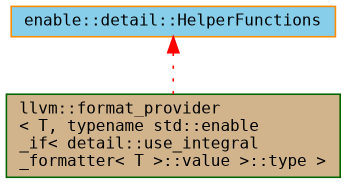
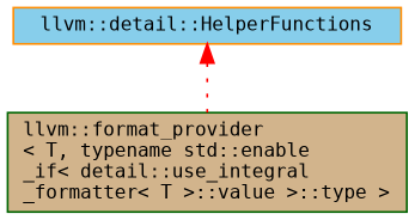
  digraph {
    fontname="DejaVu Sans Mono"
    node [fontname="DejaVu Sans Mono" fontsize=10 shape=box style=filled]
    n1 [color=darkgreen fillcolor=tan fontcolor=black height=0.2 label="llvm::format_provider\l\< T, typename std::enable\l_if\< detail::use_integral\l_formatter\< T \>::value \>::type \>" width=0.4]
-   n2 [color=darkorange height=0.2 label="enable::detail::HelperFunctions" width=0.4 fillcolor=skyblue]
+   n2 [color=darkorange height=0.2 label="llvm::detail::HelperFunctions" width=0.4 fillcolor=skyblue]
    n2 -> n1 [color=red dir=back fontname="DejaVu Sans Mono" fontsize=10 labelfontname=Helvetica labelfontsize=10 style=dotted]
  }
